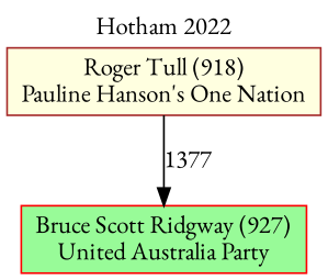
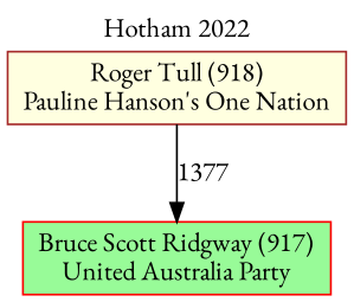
  digraph {
    label="Hotham 2022"
    labelloc=t
    mclimit=10
    fontname="EB Garamond"
    node [shape=box style=filled fontname="EB Garamond"]
-   n1 [label="Bruce Scott Ridgway (927)\nUnited Australia Party" fillcolor=palegreen color=red]
+   n1 [label="Bruce Scott Ridgway (917)\nUnited Australia Party" fillcolor=palegreen color=red]
    n2 [label="Roger Tull (918)\nPauline Hanson's One Nation" fillcolor=lightyellow color=brown]
    n2 -> n1 [label=1377 fontname="EB Garamond"]
  }
